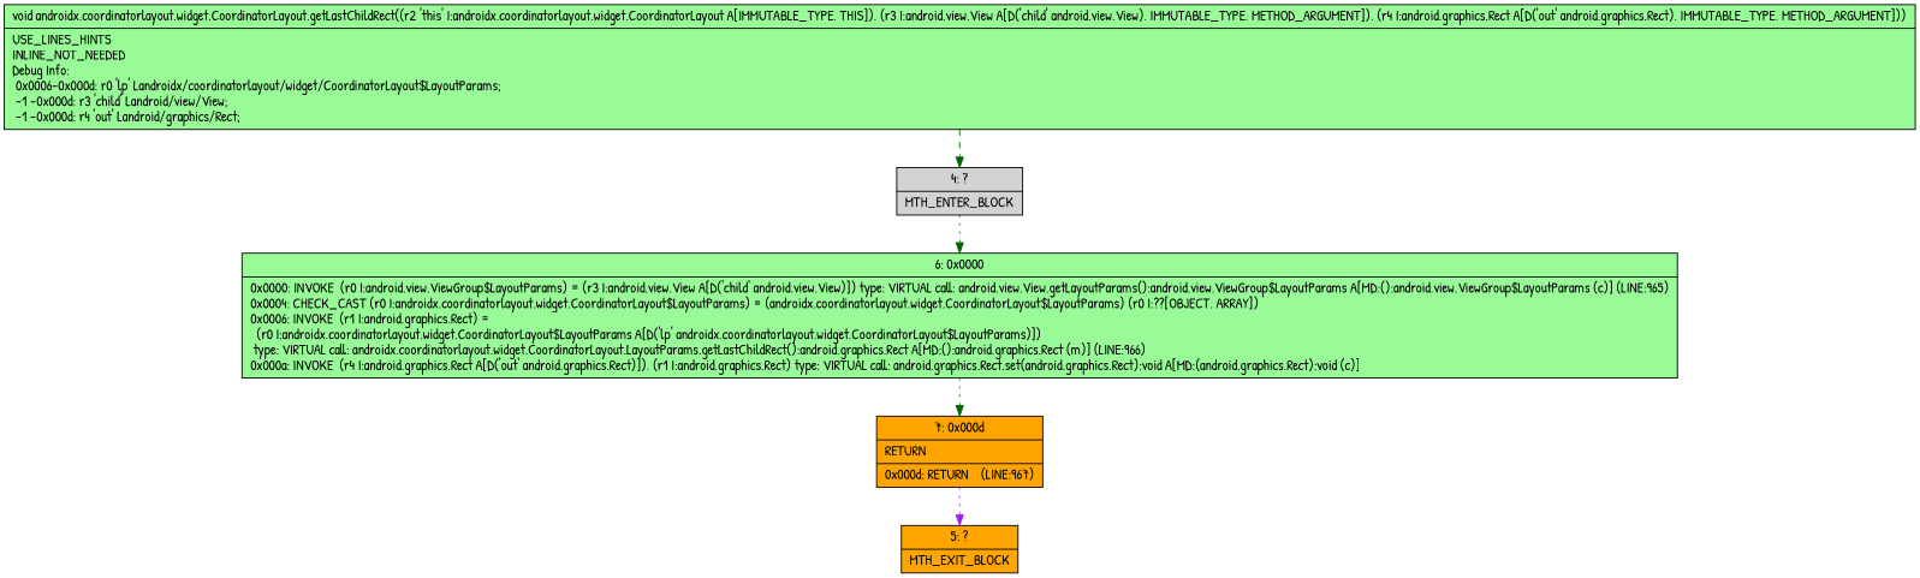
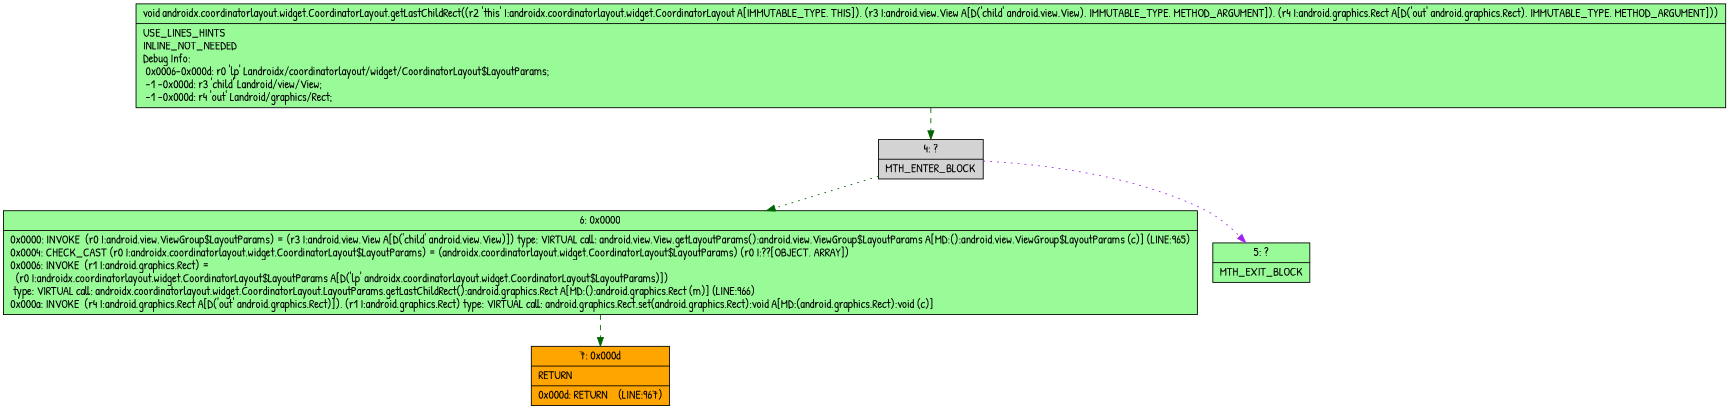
  digraph {
    fontname="Patrick Hand"
    node [fillcolor=palegreen fontname="Patrick Hand" shape=record style=filled]
    edge [color=darkgreen fontname="Patrick Hand" style=dotted]
    n1 [fillcolor=lightgrey label="{4\:\ ?|MTH_ENTER_BLOCK\l}"]
    n2 [label="{6\:\ 0x0000|0x0000: INVOKE  (r0 I:android.view.ViewGroup$LayoutParams) = (r3 I:android.view.View A[D('child' android.view.View)]) type: VIRTUAL call: android.view.View.getLayoutParams():android.view.ViewGroup$LayoutParams A[MD:():android.view.ViewGroup$LayoutParams (c)] (LINE:965)\l0x0004: CHECK_CAST (r0 I:androidx.coordinatorlayout.widget.CoordinatorLayout$LayoutParams) = (androidx.coordinatorlayout.widget.CoordinatorLayout$LayoutParams) (r0 I:??[OBJECT, ARRAY]) \l0x0006: INVOKE  (r1 I:android.graphics.Rect) = \l  (r0 I:androidx.coordinatorlayout.widget.CoordinatorLayout$LayoutParams A[D('lp' androidx.coordinatorlayout.widget.CoordinatorLayout$LayoutParams)])\l type: VIRTUAL call: androidx.coordinatorlayout.widget.CoordinatorLayout.LayoutParams.getLastChildRect():android.graphics.Rect A[MD:():android.graphics.Rect (m)] (LINE:966)\l0x000a: INVOKE  (r4 I:android.graphics.Rect A[D('out' android.graphics.Rect)]), (r1 I:android.graphics.Rect) type: VIRTUAL call: android.graphics.Rect.set(android.graphics.Rect):void A[MD:(android.graphics.Rect):void (c)]\l}"]
    n3 [fillcolor=orange label="{7\:\ 0x000d|RETURN\l|0x000d: RETURN    (LINE:967)\l}"]
-   n4 [fillcolor=orange label="{5\:\ ?|MTH_EXIT_BLOCK\l}"]
+   n4 [label="{5\:\ ?|MTH_EXIT_BLOCK\l}"]
    n5 [label="{void androidx.coordinatorlayout.widget.CoordinatorLayout.getLastChildRect((r2 'this' I:androidx.coordinatorlayout.widget.CoordinatorLayout A[IMMUTABLE_TYPE, THIS]), (r3 I:android.view.View A[D('child' android.view.View), IMMUTABLE_TYPE, METHOD_ARGUMENT]), (r4 I:android.graphics.Rect A[D('out' android.graphics.Rect), IMMUTABLE_TYPE, METHOD_ARGUMENT]))  | USE_LINES_HINTS\lINLINE_NOT_NEEDED\lDebug Info:\l  0x0006\-0x000d: r0 'lp' Landroidx\/coordinatorlayout\/widget\/CoordinatorLayout$LayoutParams;\l  \-1 \-0x000d: r3 'child' Landroid\/view\/View;\l  \-1 \-0x000d: r4 'out' Landroid\/graphics\/Rect;\l}"]
    n1 -> n2
-   n2 -> n3
-   n3 -> n4 [color=purple]
+   n2 -> n3 [style=dashed]
+   n1 -> n4 [color=purple]
    n5 -> n1 [style=dashed]
  }
